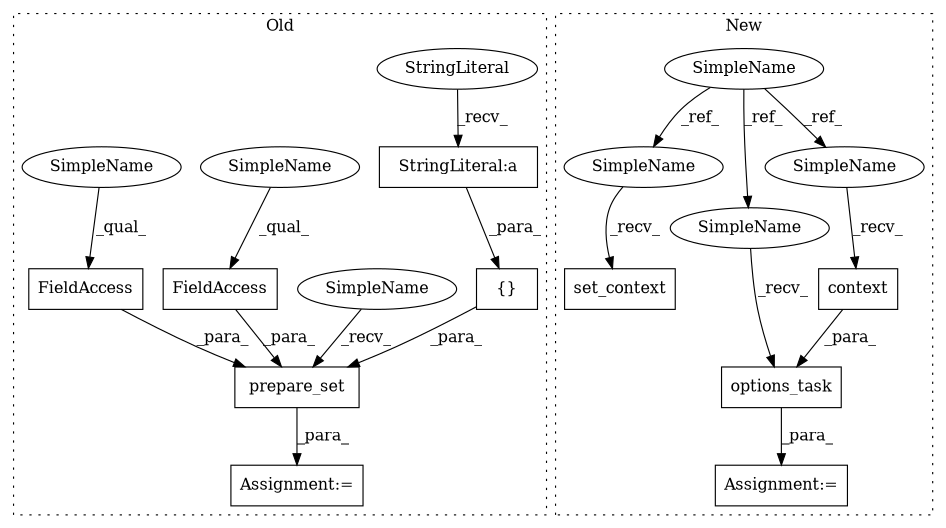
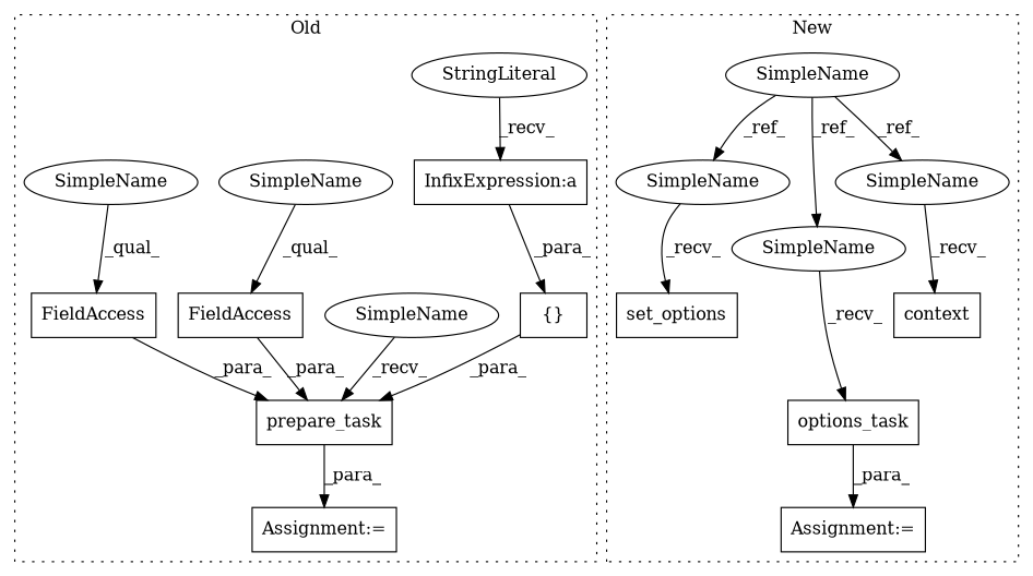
  digraph {
    node [a=42 l=4 s=4192 shape=box]
-   n1 [a=32 l="13,1" label=prepare_set s="4117,4222"]
+   n1 [a=32 l="13,1" label=prepare_task s="4117,4222"]
    n2 [a=22 l=22 label=FieldAccess]
    n3 [a=4 l="1,1" label="{}" s="4139,4173"]
    n4 [a=22 l=16 label=FieldAccess s=4175]
    n5 [a=7 l=1 label="Assignment:=" s=4111]
-   n6 [a=27 l=3 label="StringLiteral:a" s=4158]
+   n6 [a=27 l=3 label="InfixExpression:a" s=4158]
    n7 [a=45 l=17 label=StringLiteral s=4141 shape=ellipse]
    n8 [label=SimpleName s=4112 shape=ellipse]
    n9 [label=SimpleName shape=ellipse]
    n10 [label=SimpleName s=4175 shape=ellipse]
-   n11 [a=32 l="12,1" label=set_context s="3965,3988"]
+   n11 [a=32 l="12,1" label=set_options s="3965,3988"]
    n12 [label=SimpleName s=3784 shape=ellipse]
    n13 [a=32 l="12,1" label=options_task s="4007,4040"]
    n14 [a=32 l="8,1" label=context s="4024,4039"]
    n15 [a=7 l=1 label="Assignment:=" s=4001]
    n16 [label=SimpleName s=3960 shape=ellipse]
    n17 [label=SimpleName s=4002 shape=ellipse]
    n18 [label=SimpleName s=4019 shape=ellipse]
    subgraph cluster_1 {
      label=Old
      style=dotted
      n1
      n2
      n3
      n4
      n5
      n6
      n7
      n8
      n9
      n10
    }
    subgraph cluster_2 {
      label=New
      style=dotted
      n11
      n12
      n13
      n14
      n15
      n16
      n17
      n18
    }
    n1 -> n5 [label=_para_]
    n2 -> n1 [label=_para_]
    n3 -> n1 [label=_para_]
    n4 -> n1 [label=_para_]
    n6 -> n3 [label=_para_]
    n7 -> n6 [label=_recv_]
    n8 -> n1 [label=_recv_]
    n9 -> n2 [label=_qual_]
    n10 -> n4 [label=_qual_]
    n12 -> n16 [label=_ref_]
    n12 -> n17 [label=_ref_]
    n12 -> n18 [label=_ref_]
    n13 -> n15 [label=_para_]
-   n14 -> n13 [label=_para_]
    n16 -> n11 [label=_recv_]
    n17 -> n13 [label=_recv_]
    n18 -> n14 [label=_recv_]
  }
